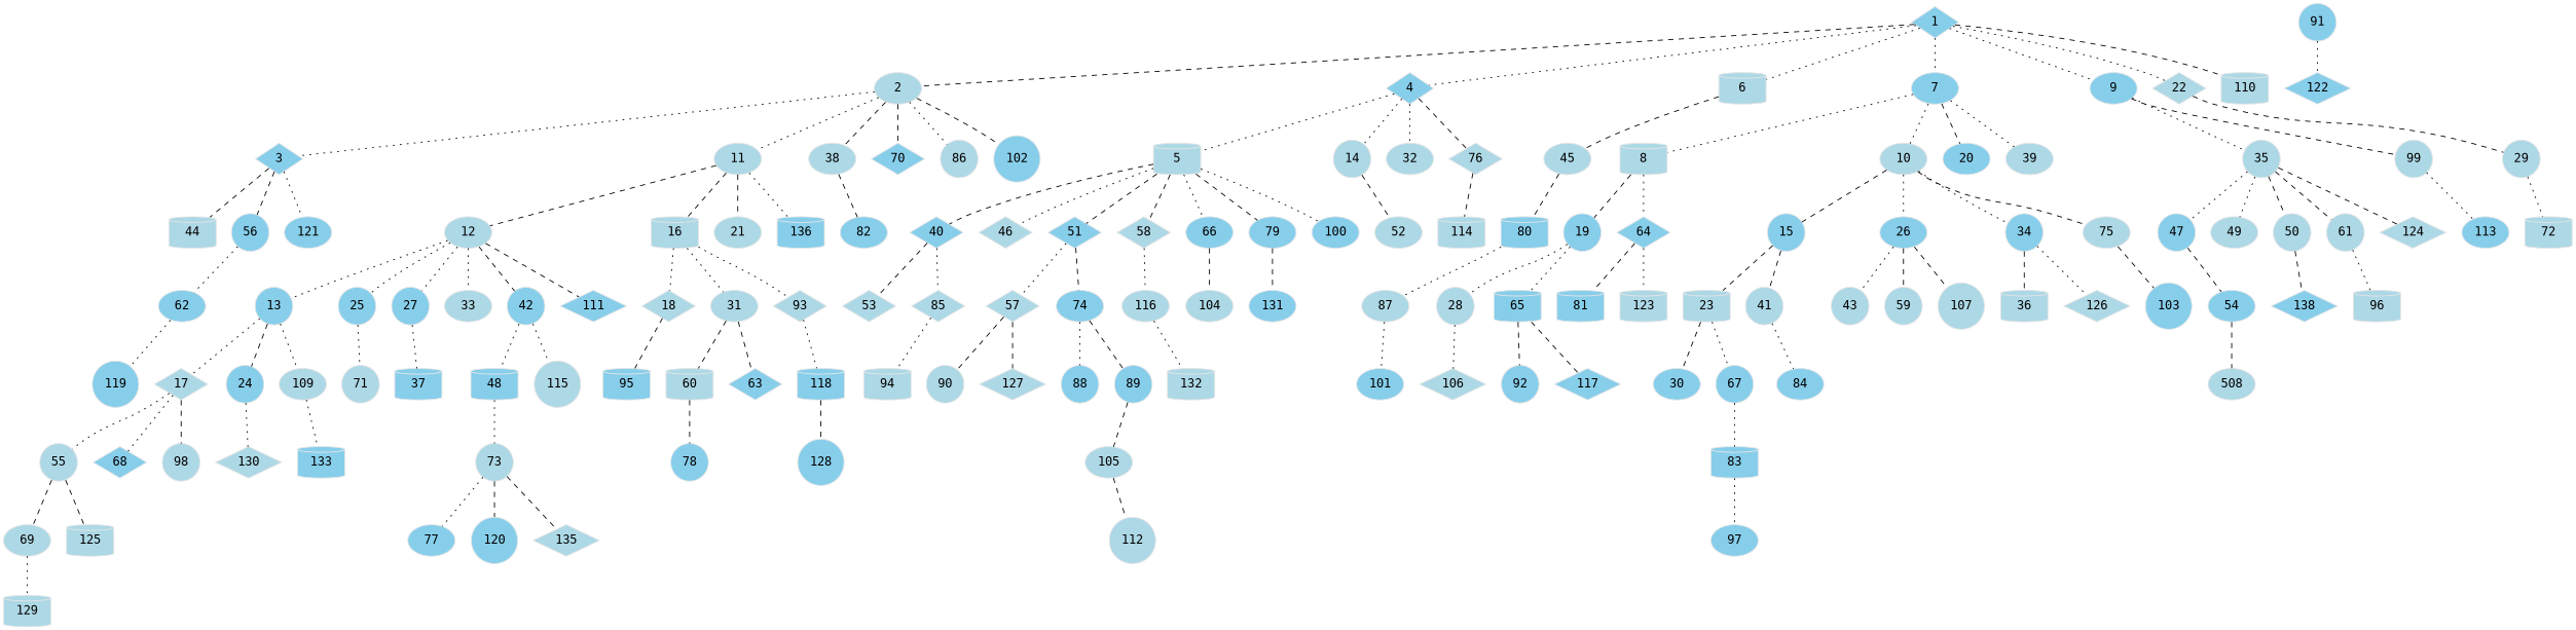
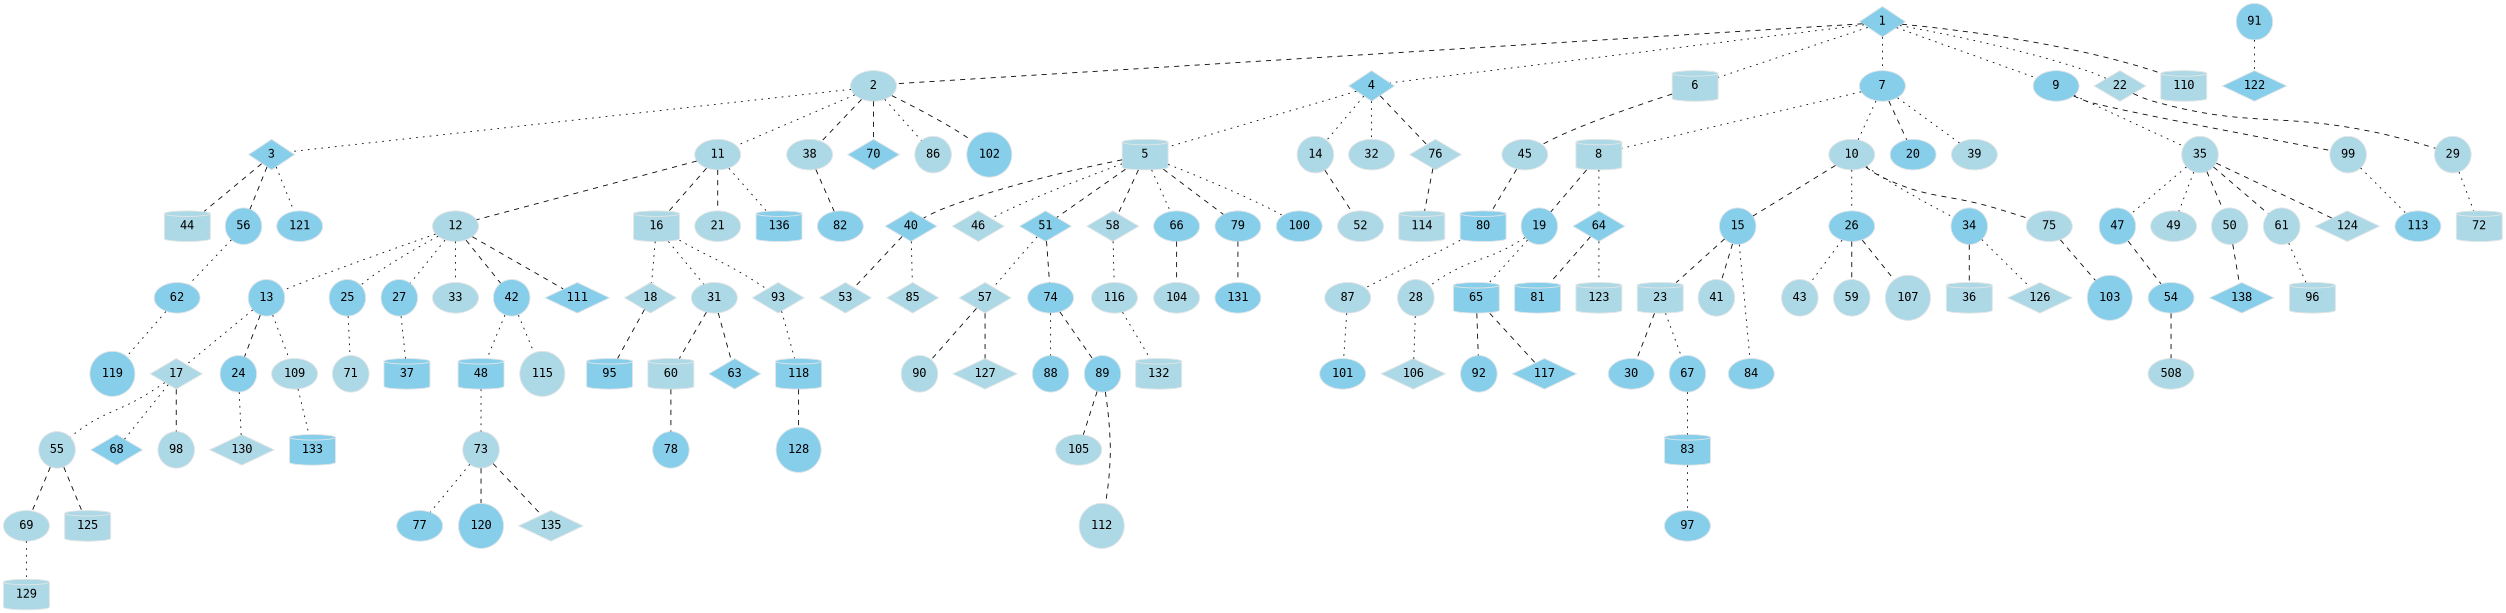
  graph {
    fontname="DejaVu Sans Mono"
    node [color=gray90 fillcolor=lightblue fontname="DejaVu Sans Mono" shape=ellipse style=filled]
    edge [fontname="DejaVu Sans Mono" style=dotted]
    1 [fillcolor=skyblue shape=diamond]
    2
    4 [fillcolor=skyblue shape=diamond]
    6 [shape=cylinder]
    7 [fillcolor=skyblue]
    9 [fillcolor=skyblue]
    22 [shape=diamond]
    110 [shape=cylinder]
    3 [fillcolor=skyblue shape=diamond]
    11
    38
    70 [fillcolor=skyblue shape=diamond]
    86 [shape=circle]
    102 [fillcolor=skyblue shape=circle]
    5 [shape=cylinder]
    14 [shape=circle]
    32
    76 [shape=diamond]
    45
    8 [shape=cylinder]
    10
    20 [fillcolor=skyblue]
    39
    35 [shape=circle]
    99 [shape=circle]
    29 [shape=circle]
    44 [shape=cylinder]
    56 [fillcolor=skyblue shape=circle]
    121 [fillcolor=skyblue]
    12
    16 [shape=cylinder]
    21
    136 [fillcolor=skyblue shape=cylinder]
    82 [fillcolor=skyblue]
    62 [fillcolor=skyblue]
    40 [fillcolor=skyblue shape=diamond]
    46 [shape=diamond]
    51 [fillcolor=skyblue shape=diamond]
    58 [shape=diamond]
    66 [fillcolor=skyblue]
    79 [fillcolor=skyblue]
    100 [fillcolor=skyblue]
    52
    114 [shape=cylinder]
    53 [shape=diamond]
    85 [shape=diamond]
    57 [shape=diamond]
    74 [fillcolor=skyblue]
    116
    104
    131 [fillcolor=skyblue]
    80 [fillcolor=skyblue shape=cylinder]
    19 [fillcolor=skyblue shape=circle]
    64 [fillcolor=skyblue shape=diamond]
    15 [fillcolor=skyblue shape=circle]
    26 [fillcolor=skyblue]
    34 [fillcolor=skyblue shape=circle]
    75
    28 [shape=circle]
    65 [fillcolor=skyblue shape=cylinder]
    81 [fillcolor=skyblue shape=cylinder]
    123 [shape=cylinder]
    47 [fillcolor=skyblue shape=circle]
    49
    50 [shape=circle]
    61 [shape=circle]
    124 [shape=diamond]
    113 [fillcolor=skyblue]
    23 [shape=cylinder]
    41 [shape=circle]
    43 [shape=circle]
    59 [shape=circle]
    107 [shape=circle]
    36 [shape=cylinder]
    126 [shape=diamond]
    103 [fillcolor=skyblue shape=circle]
    13 [fillcolor=skyblue shape=circle]
    25 [fillcolor=skyblue shape=circle]
    27 [fillcolor=skyblue shape=circle]
    33
    42 [fillcolor=skyblue shape=circle]
    111 [fillcolor=skyblue shape=diamond]
    18 [shape=diamond]
    31
    93 [shape=diamond]
    17 [shape=diamond]
    24 [fillcolor=skyblue shape=circle]
    109
    71 [shape=circle]
    37 [fillcolor=skyblue shape=cylinder]
    48 [fillcolor=skyblue shape=cylinder]
    115 [shape=circle]
    55 [shape=circle]
    68 [fillcolor=skyblue shape=diamond]
    98 [shape=circle]
    130 [shape=diamond]
    133 [fillcolor=skyblue shape=cylinder]
    30 [fillcolor=skyblue]
    67 [fillcolor=skyblue shape=circle]
    84 [fillcolor=skyblue]
    95 [fillcolor=skyblue shape=cylinder]
    60 [shape=cylinder]
    63 [fillcolor=skyblue shape=diamond]
    118 [fillcolor=skyblue shape=cylinder]
    69
    125 [shape=cylinder]
    106 [shape=diamond]
    92 [fillcolor=skyblue shape=circle]
    117 [fillcolor=skyblue shape=diamond]
    72 [shape=cylinder]
    83 [fillcolor=skyblue shape=cylinder]
    78 [fillcolor=skyblue shape=circle]
    54 [fillcolor=skyblue]
    n114 [fillcolor=skyblue label=138 shape=diamond]
    96 [shape=cylinder]
-   94 [shape=cylinder]
    73 [shape=circle]
    87
    91 [fillcolor=skyblue shape=circle]
    122 [fillcolor=skyblue shape=diamond]
    n121 [label=508]
    77 [fillcolor=skyblue]
    120 [fillcolor=skyblue shape=circle]
    135 [shape=diamond]
    90 [shape=circle]
    127 [shape=diamond]
    88 [fillcolor=skyblue shape=circle]
    89 [fillcolor=skyblue shape=circle]
    129 [shape=cylinder]
    119 [fillcolor=skyblue shape=circle]
    132 [shape=cylinder]
    97 [fillcolor=skyblue]
    105
    101 [fillcolor=skyblue]
    112 [shape=circle]
    128 [fillcolor=skyblue shape=circle]
    1 -- 2 [style=dashed]
    1 -- 4
    1 -- 6
    1 -- 7
    1 -- 9
    1 -- 22
    1 -- 110 [style=dashed]
    2 -- 3
    2 -- 11
    2 -- 38 [style=dashed]
    2 -- 70 [style=dashed]
    2 -- 86
    2 -- 102 [style=dashed]
    4 -- 5
    4 -- 14
    4 -- 32
    4 -- 76 [style=dashed]
    6 -- 45 [style=dashed]
    7 -- 8
    7 -- 10
    7 -- 20 [style=dashed]
    7 -- 39
    9 -- 35
    9 -- 99 [style=dashed]
    22 -- 29 [style=dashed]
    3 -- 44 [style=dashed]
    3 -- 56 [style=dashed]
    3 -- 121
    11 -- 12 [style=dashed]
    11 -- 16 [style=dashed]
    11 -- 21 [style=dashed]
    11 -- 136
    38 -- 82 [style=dashed]
    5 -- 40 [style=dashed]
    5 -- 46
    5 -- 51 [style=dashed]
    5 -- 58 [style=dashed]
    5 -- 66
    5 -- 79 [style=dashed]
    5 -- 100
    14 -- 52 [style=dashed]
    76 -- 114 [style=dashed]
    45 -- 80 [style=dashed]
    8 -- 19 [style=dashed]
    8 -- 64
    10 -- 15 [style=dashed]
    10 -- 26
    10 -- 34
    10 -- 75 [style=dashed]
    35 -- 47
    35 -- 49
    35 -- 50 [style=dashed]
    35 -- 61 [style=dashed]
    35 -- 124 [style=dashed]
    99 -- 113
    29 -- 72
    56 -- 62
    12 -- 13
    12 -- 25
    12 -- 27
    12 -- 33
    12 -- 42 [style=dashed]
    12 -- 111 [style=dashed]
    16 -- 18
    16 -- 31
    16 -- 93
    62 -- 119
    40 -- 53 [style=dashed]
    40 -- 85
    51 -- 57
    51 -- 74 [style=dashed]
    58 -- 116
    66 -- 104 [style=dashed]
    79 -- 131 [style=dashed]
-   85 -- 94
    57 -- 90 [style=dashed]
    57 -- 127 [style=dashed]
    74 -- 88
    74 -- 89 [style=dashed]
    116 -- 132
    80 -- 87
    19 -- 28
    19 -- 65
    64 -- 81 [style=dashed]
    64 -- 123
    15 -- 23 [style=dashed]
    15 -- 41 [style=dashed]
    26 -- 43
    26 -- 59 [style=dashed]
    26 -- 107 [style=dashed]
    34 -- 36 [style=dashed]
    34 -- 126
    75 -- 103 [style=dashed]
    28 -- 106
    65 -- 92 [style=dashed]
    65 -- 117 [style=dashed]
    47 -- 54 [style=dashed]
    50 -- n114 [style=dashed]
    61 -- 96
    23 -- 30 [style=dashed]
    23 -- 67
-   41 -- 84
+   15 -- 84
    13 -- 17
    13 -- 24 [style=dashed]
    13 -- 109
    25 -- 71
    27 -- 37
    42 -- 48
    42 -- 115
    18 -- 95 [style=dashed]
    31 -- 60 [style=dashed]
    31 -- 63 [style=dashed]
    93 -- 118
    17 -- 55
    17 -- 68
    17 -- 98 [style=dashed]
    24 -- 130
    109 -- 133
    48 -- 73
    55 -- 69 [style=dashed]
    55 -- 125 [style=dashed]
    67 -- 83
    60 -- 78 [style=dashed]
    118 -- 128 [style=dashed]
    69 -- 129
    83 -- 97
    54 -- n121 [style=dashed]
    73 -- 77
    73 -- 120 [style=dashed]
    73 -- 135 [style=dashed]
    87 -- 101
    91 -- 122
    89 -- 105 [style=dashed]
-   105 -- 112 [style=dashed]
+   89 -- 112 [style=dashed]
  }
